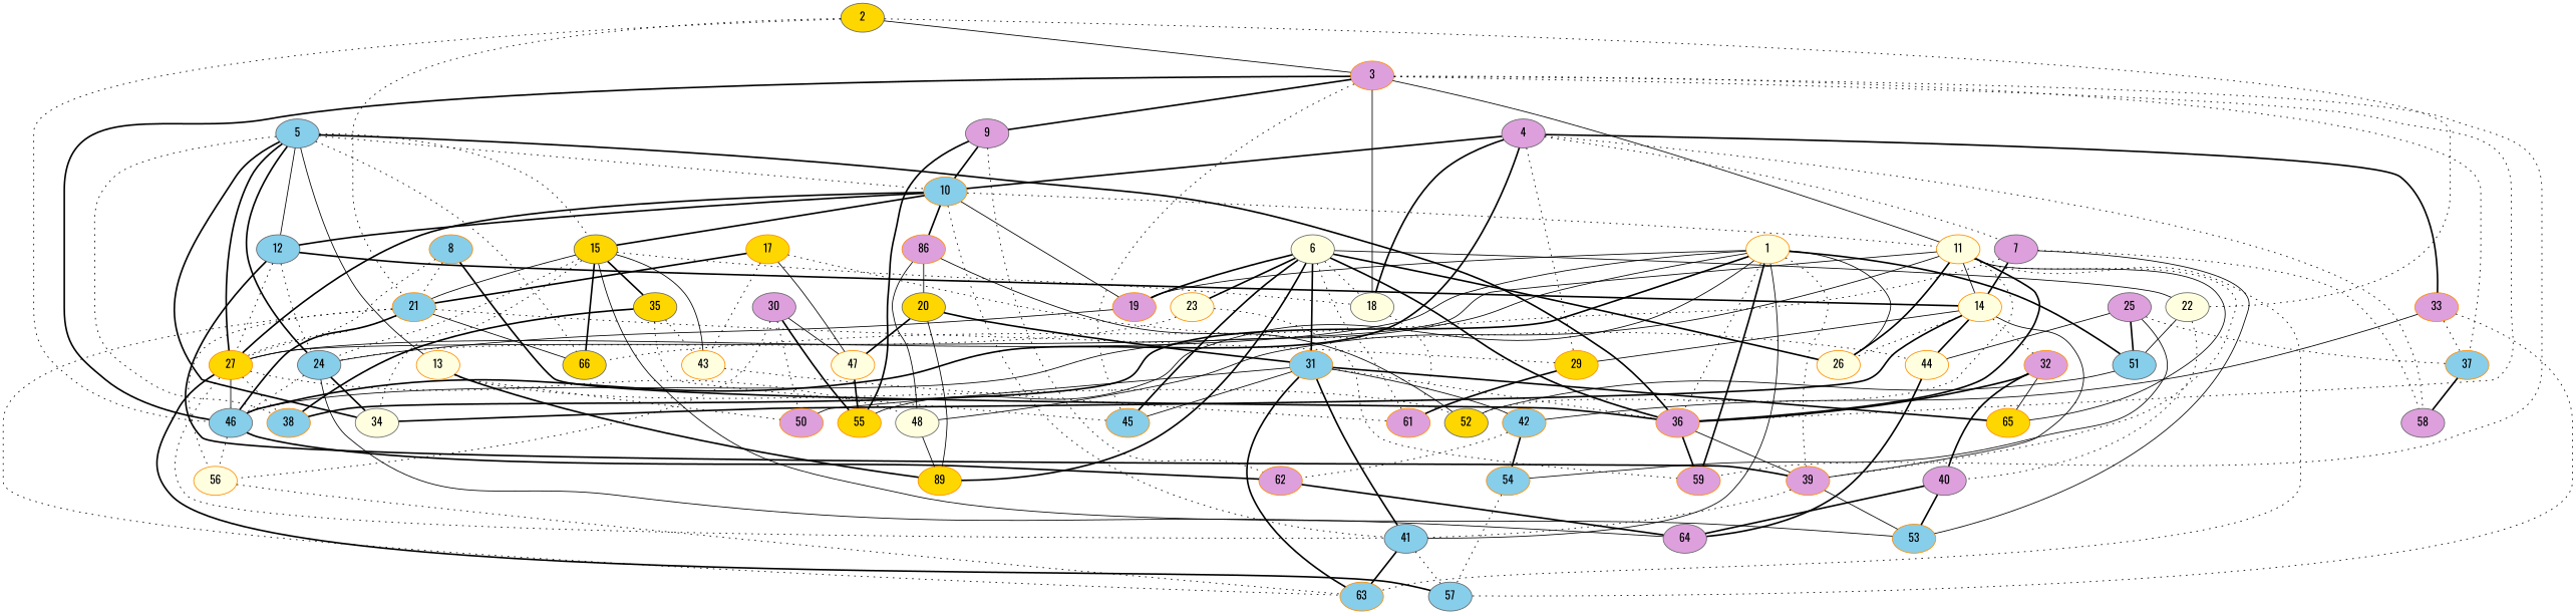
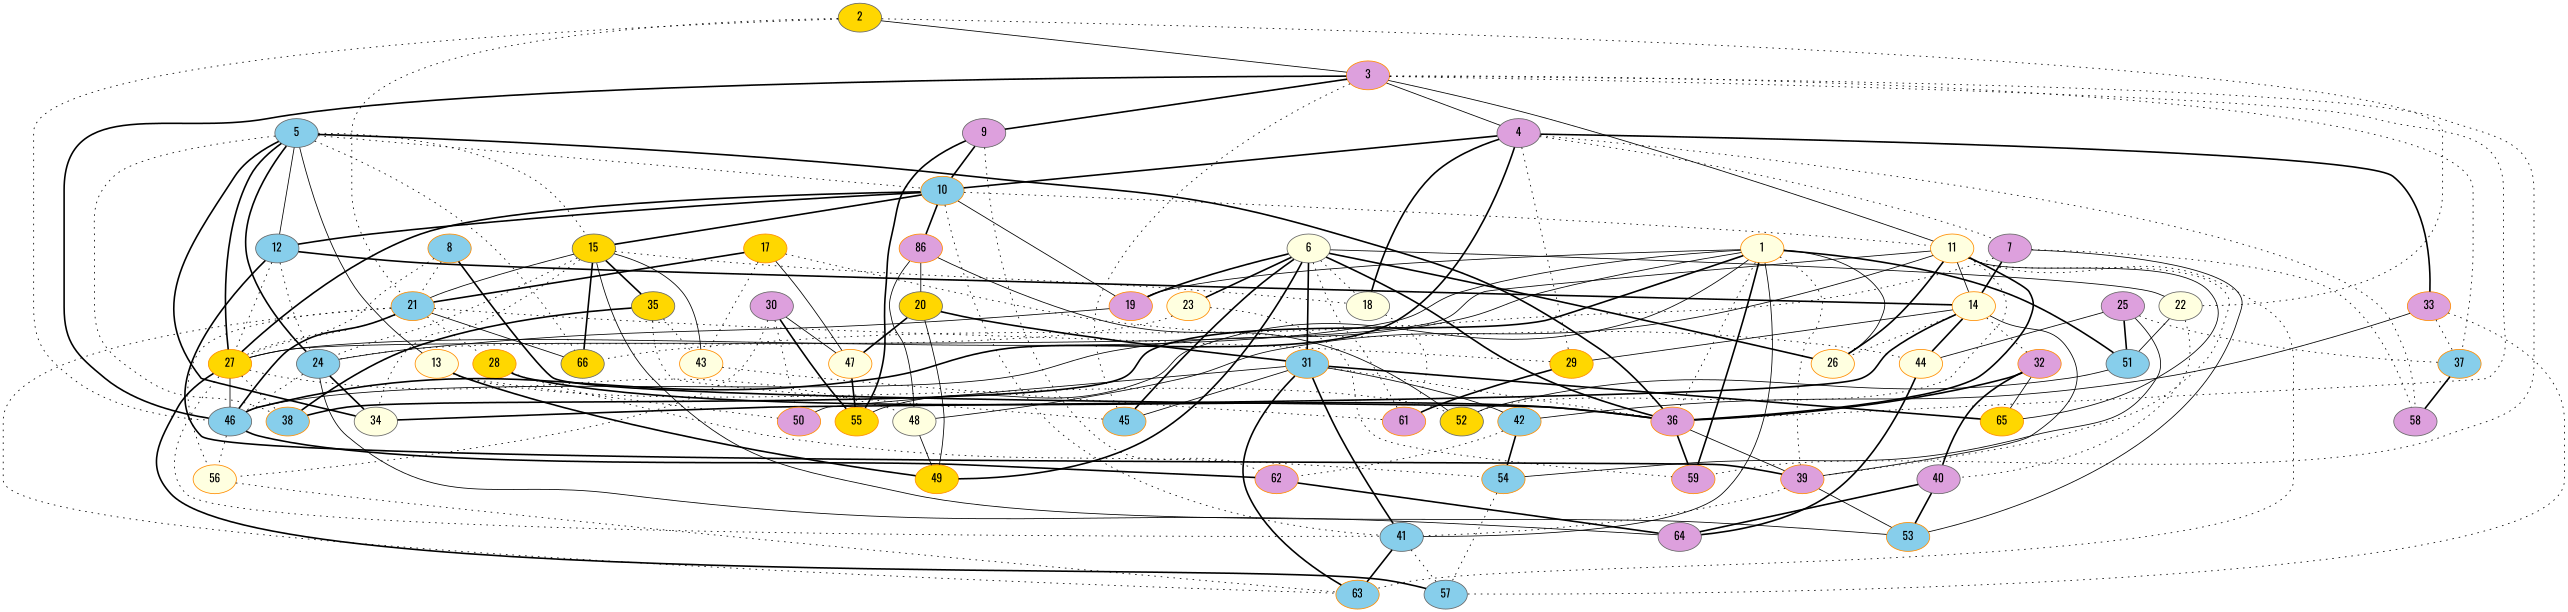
  graph {
    fontname=Oswald
    node [color=darkorange fillcolor=plum fontname=Oswald style=filled]
    edge [fontname=Oswald style=dotted weight=1.0]
    1 [fillcolor=lightyellow]
    19
    26 [fillcolor=lightyellow]
    27 [fillcolor=gold]
    36
    38 [fillcolor=skyblue]
    39
    41 [color=gray40 fillcolor=skyblue]
    46 [color=gray40 fillcolor=skyblue]
    51 [color=gray40 fillcolor=skyblue]
    55 [fillcolor=gold]
    59
    24 [color=gray40 fillcolor=skyblue]
    48 [color=gray40 fillcolor=lightyellow]
    57 [color=gray40 fillcolor=skyblue]
    53 [fillcolor=skyblue]
    63 [fillcolor=skyblue]
    62
    56 [fillcolor=lightyellow]
    52 [color=gray40 fillcolor=gold]
    2 [color=gray40 fillcolor=gold]
    3
    21 [fillcolor=skyblue]
    22 [color=gray40 fillcolor=lightyellow]
    4 [color=gray40]
    9 [color=gray40]
    11 [fillcolor=lightyellow]
    37 [fillcolor=skyblue]
    45 [fillcolor=skyblue]
    29 [fillcolor=gold]
    66 [color=gray40 fillcolor=gold]
+   28 [fillcolor=gold]
    40 [color=gray40]
    7 [color=gray40]
    10 [fillcolor=skyblue]
    18 [color=gray40 fillcolor=lightyellow]
    33
    58 [color=gray40]
    14 [fillcolor=lightyellow]
    65 [fillcolor=gold]
    12 [color=gray40 fillcolor=skyblue]
    15 [color=gray40 fillcolor=gold]
    n43 [label=86]
    61
    42 [fillcolor=skyblue]
    5 [color=gray40 fillcolor=skyblue]
    13 [fillcolor=lightyellow]
    34 [color=gray40 fillcolor=lightyellow]
-   49 [fillcolor=gold label=89]
+   49 [fillcolor=gold]
    50
    35 [color=gray40 fillcolor=gold]
    43 [fillcolor=lightyellow]
    64 [color=gray40]
    6 [color=gray40 fillcolor=lightyellow]
    23 [fillcolor=lightyellow]
    31 [fillcolor=skyblue]
    32
    44 [fillcolor=lightyellow]
    8 [fillcolor=skyblue]
    20 [color=gray40 fillcolor=gold]
    47 [fillcolor=lightyellow]
    17 [fillcolor=gold]
    54 [fillcolor=skyblue]
    25 [color=gray40]
    30 [color=gray40]
    1 -- 19 [style=solid]
    1 -- 26 [style=solid]
    1 -- 27 [style=solid]
    1 -- 36
    1 -- 38 [style=bold]
    1 -- 39
    1 -- 41 [style=solid weight=2.0]
    1 -- 46 [style=solid]
    1 -- 51 [style=bold]
    1 -- 55 [style=solid]
    1 -- 59 [style=bold]
    19 -- 24 [style=solid]
    27 -- 38
    27 -- 41
    27 -- 46 [style=solid]
    27 -- 48
    27 -- 57 [style=bold]
    36 -- 39 [style=solid]
    36 -- 59 [style=bold]
    39 -- 41
    39 -- 53 [style=solid]
    41 -- 57
    41 -- 63 [style=bold]
    46 -- 62 [style=bold]
    46 -- 56
    51 -- 52 [style=solid]
    24 -- 46
    24 -- 34 [style=bold]
    24 -- 64 [style=solid]
    48 -- 49 [style=solid]
    62 -- 64 [style=bold]
    56 -- 63
    2 -- 46
    2 -- 3 [style=solid]
    2 -- 21
    2 -- 22
    3 -- 36
    3 -- 46 [style=bold weight=2.0]
    3 -- 59
-   3 -- 18 [style=solid]
+   3 -- 4 [style=solid]
    3 -- 9 [style=bold]
    3 -- 11 [style=solid]
    3 -- 37
    3 -- 45
    21 -- 27
    21 -- 46 [style=bold]
    21 -- 63
    21 -- 56
    21 -- 29
    21 -- 66 [style=solid]
+   21 -- 28 [weight=2.0]
    22 -- 51 [style=solid]
    22 -- 40
    4 -- 46 [style=bold]
    4 -- 29
    4 -- 7
    4 -- 10 [style=bold weight=2.0]
    4 -- 18 [style=bold]
    4 -- 33 [style=bold]
    4 -- 58 [weight=2.0]
    9 -- 55 [style=bold]
    9 -- 62
    9 -- 10 [style=bold]
    11 -- 26 [style=bold]
    11 -- 27 [style=solid]
    11 -- 36 [style=bold]
    11 -- 39
    11 -- 48 [style=solid]
    11 -- 63 [weight=2.0]
    11 -- 52
    11 -- 14 [style=solid]
    11 -- 65 [style=solid]
    37 -- 58 [style=bold]
    29 -- 61 [style=bold]
+   28 -- 36 [style=bold]
+   28 -- 54
    40 -- 53 [style=bold]
    40 -- 64 [style=bold]
    7 -- 53 [style=solid]
    7 -- 66
    7 -- 58
    7 -- 14 [style=bold weight=2.0]
    10 -- 19 [style=solid]
    10 -- 27 [style=bold]
    10 -- 41
    10 -- 11
    10 -- 12 [style=bold]
    10 -- 15 [style=bold weight=2.0]
    10 -- n43 [style=bold]
    18 -- 61
    33 -- 57
    33 -- 37
    33 -- 42 [style=solid]
    14 -- 26
    14 -- 39 [style=solid]
    14 -- 29 [style=solid]
    14 -- 34 [style=bold]
    14 -- 32
    14 -- 44 [style=bold]
    12 -- 27
    12 -- 39 [style=bold]
    12 -- 24
    12 -- 14 [style=bold]
    15 -- 24 [weight=2.0]
    15 -- 53 [style=solid]
    15 -- 21 [style=solid]
    15 -- 66 [style=bold]
    15 -- 18
    15 -- 34
    15 -- 35 [style=bold]
    15 -- 43 [style=solid]
    n43 -- 48 [style=solid]
    n43 -- 52 [style=solid]
    n43 -- 20 [style=solid]
    42 -- 62
    42 -- 54 [style=bold]
    5 -- 27 [style=bold]
    5 -- 36 [style=bold]
    5 -- 38
    5 -- 24 [style=bold]
    5 -- 66
    5 -- 10
    5 -- 12 [style=solid]
    5 -- 15
    5 -- 13 [style=solid]
    5 -- 34 [style=bold]
    13 -- 52
    13 -- 49 [style=bold]
    13 -- 50
    35 -- 38 [style=bold]
    35 -- 45
    35 -- 43
    43 -- 61
    6 -- 19 [style=bold]
    6 -- 26 [style=bold]
    6 -- 36 [style=bold]
    6 -- 22 [style=solid]
    6 -- 45 [style=bold]
    6 -- 18
    6 -- 61
    6 -- 49 [style=bold]
    6 -- 23 [style=bold]
    6 -- 31 [style=bold]
    23 -- 59
    23 -- 24 [weight=2.0]
    31 -- 36
    31 -- 41 [style=bold]
    31 -- 63 [style=bold]
    31 -- 45 [style=solid]
    31 -- 65 [style=bold weight=2.0]
    31 -- 42 [style=solid]
    31 -- 50 [style=solid]
    32 -- 36 [style=bold]
    32 -- 40 [style=bold]
    32 -- 65 [style=solid]
    44 -- 64 [style=bold]
    8 -- 27
    8 -- 36 [style=bold weight=2.0]
    8 -- 21
    20 -- 49 [style=solid]
    20 -- 31 [style=bold]
    20 -- 47 [style=bold]
    47 -- 55 [style=bold]
    17 -- 21 [style=bold]
    17 -- 43
    17 -- 44
    17 -- 47 [style=solid]
    54 -- 57
    25 -- 51 [style=bold]
    25 -- 37
    25 -- 44 [style=solid]
    25 -- 54 [style=solid]
    30 -- 55 [style=bold]
    30 -- 56
    30 -- 50
    30 -- 47 [style=solid]
  }
